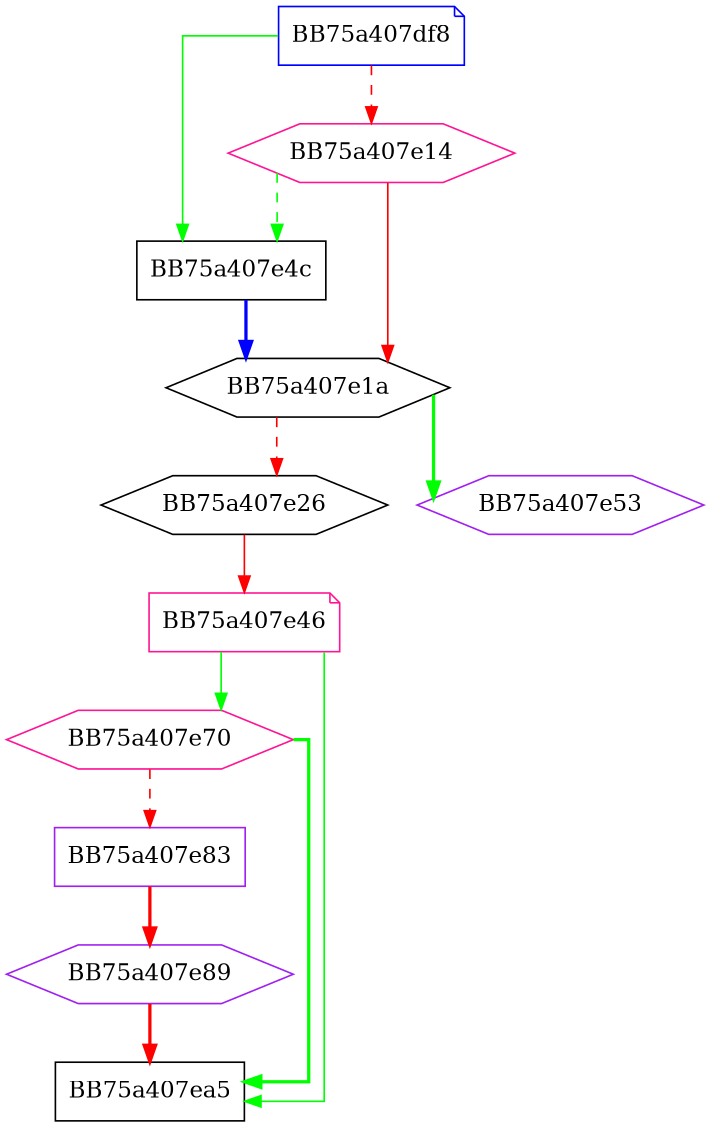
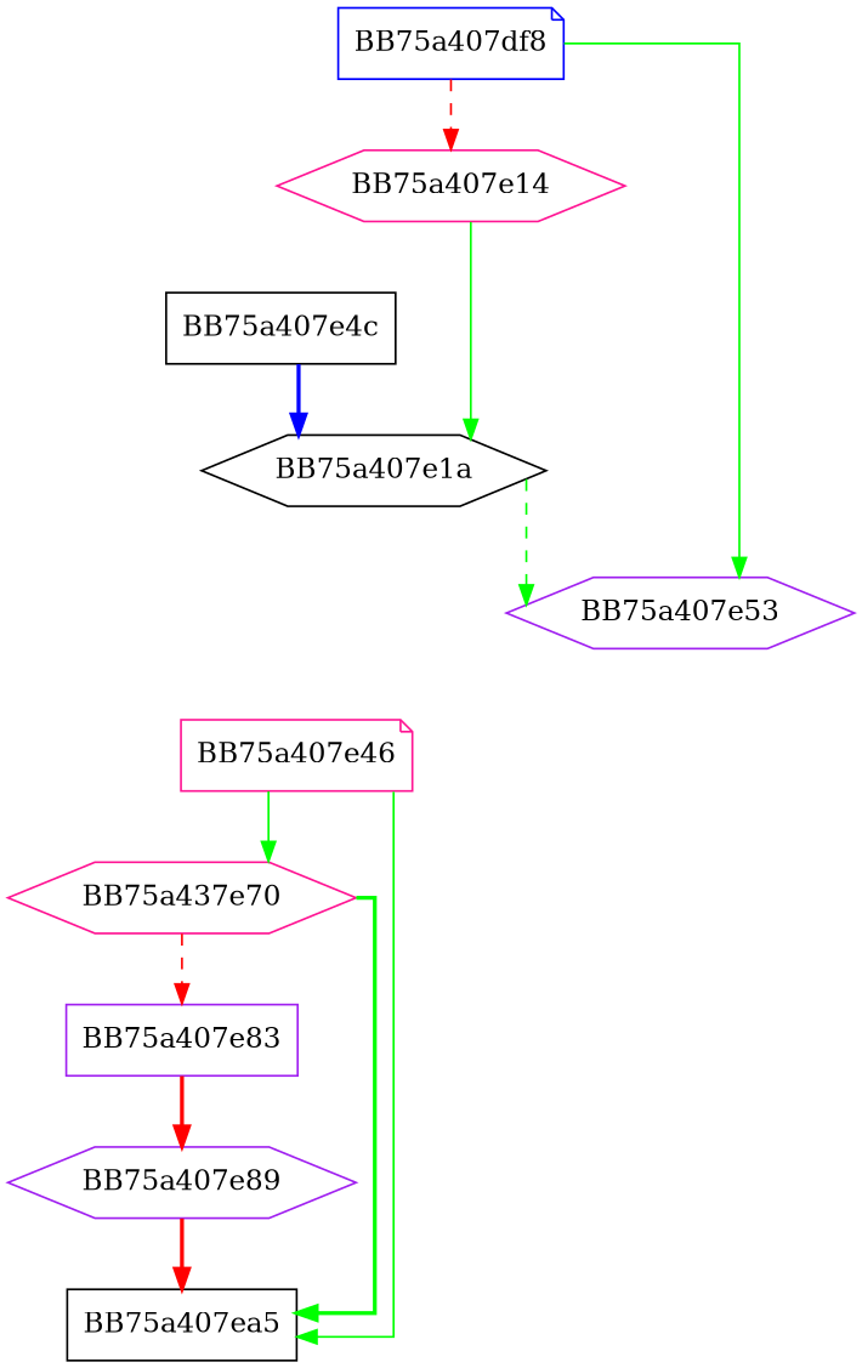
  digraph {
    splines=ortho
    node [color=black shape=hexagon]
    edge [color=red style=solid]
    BB75a407df8 [color=blue shape=note]
    BB75a407e4c [shape=box]
    BB75a407e14 [color=deeppink]
    BB75a407e1a
    BB75a407e53 [color=purple]
-   BB75a407e26
    BB75a407e46 [color=deeppink shape=note]
-   BB75a407e70 [color=deeppink]
+   BB75a407e70 [color=deeppink label=BB75a437e70]
    BB75a407ea5 [shape=box]
    BB75a407e83 [color=purple shape=box]
    BB75a407e89 [color=purple]
-   BB75a407df8 -> BB75a407e4c [color=green]
+   BB75a407df8 -> BB75a407e53 [color=green]
    BB75a407df8 -> BB75a407e14 [style=dashed]
    BB75a407e4c -> BB75a407e1a [color=blue style=bold]
-   BB75a407e14 -> BB75a407e4c [color=green style=dashed]
-   BB75a407e14 -> BB75a407e1a
-   BB75a407e1a -> BB75a407e53 [color=green style=bold]
-   BB75a407e1a -> BB75a407e26 [style=dashed]
-   BB75a407e26 -> BB75a407e46
+   BB75a407e14 -> BB75a407e1a [color=green]
+   BB75a407e1a -> BB75a407e53 [color=green style=dashed]
    BB75a407e46 -> BB75a407e70 [color=green]
    BB75a407e46 -> BB75a407ea5 [color=green]
    BB75a407e70 -> BB75a407ea5 [color=green style=bold]
    BB75a407e70 -> BB75a407e83 [style=dashed]
    BB75a407e83 -> BB75a407e89 [style=bold]
    BB75a407e89 -> BB75a407ea5 [style=bold]
  }
